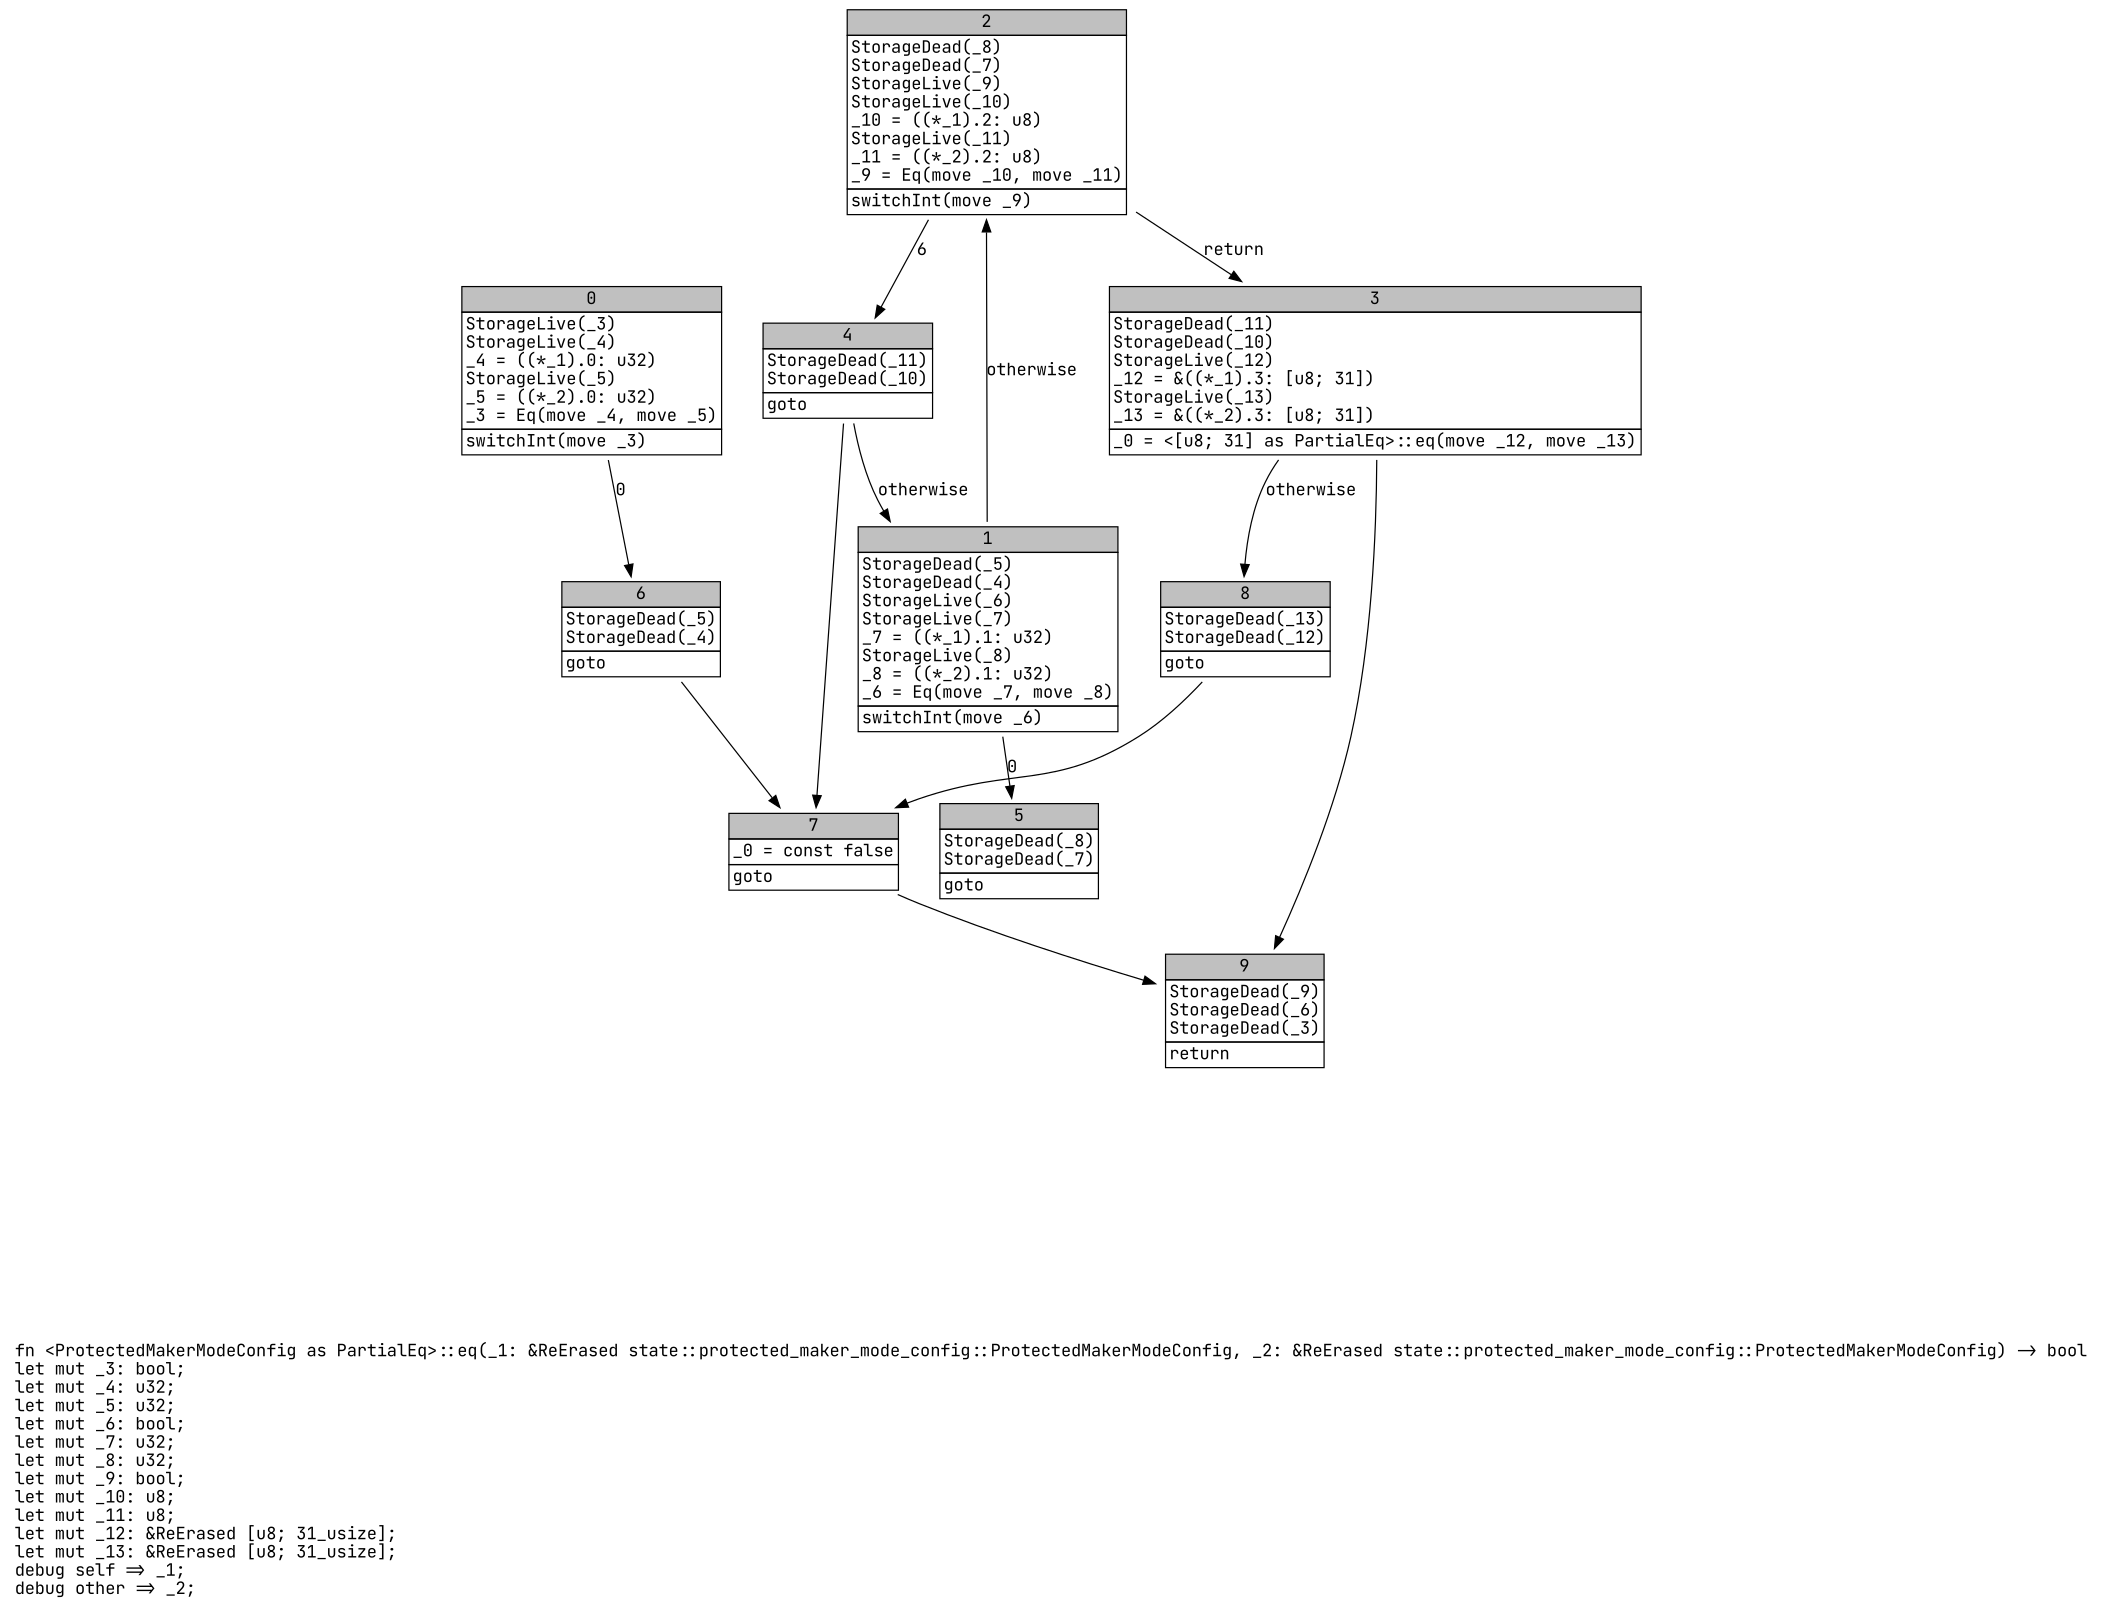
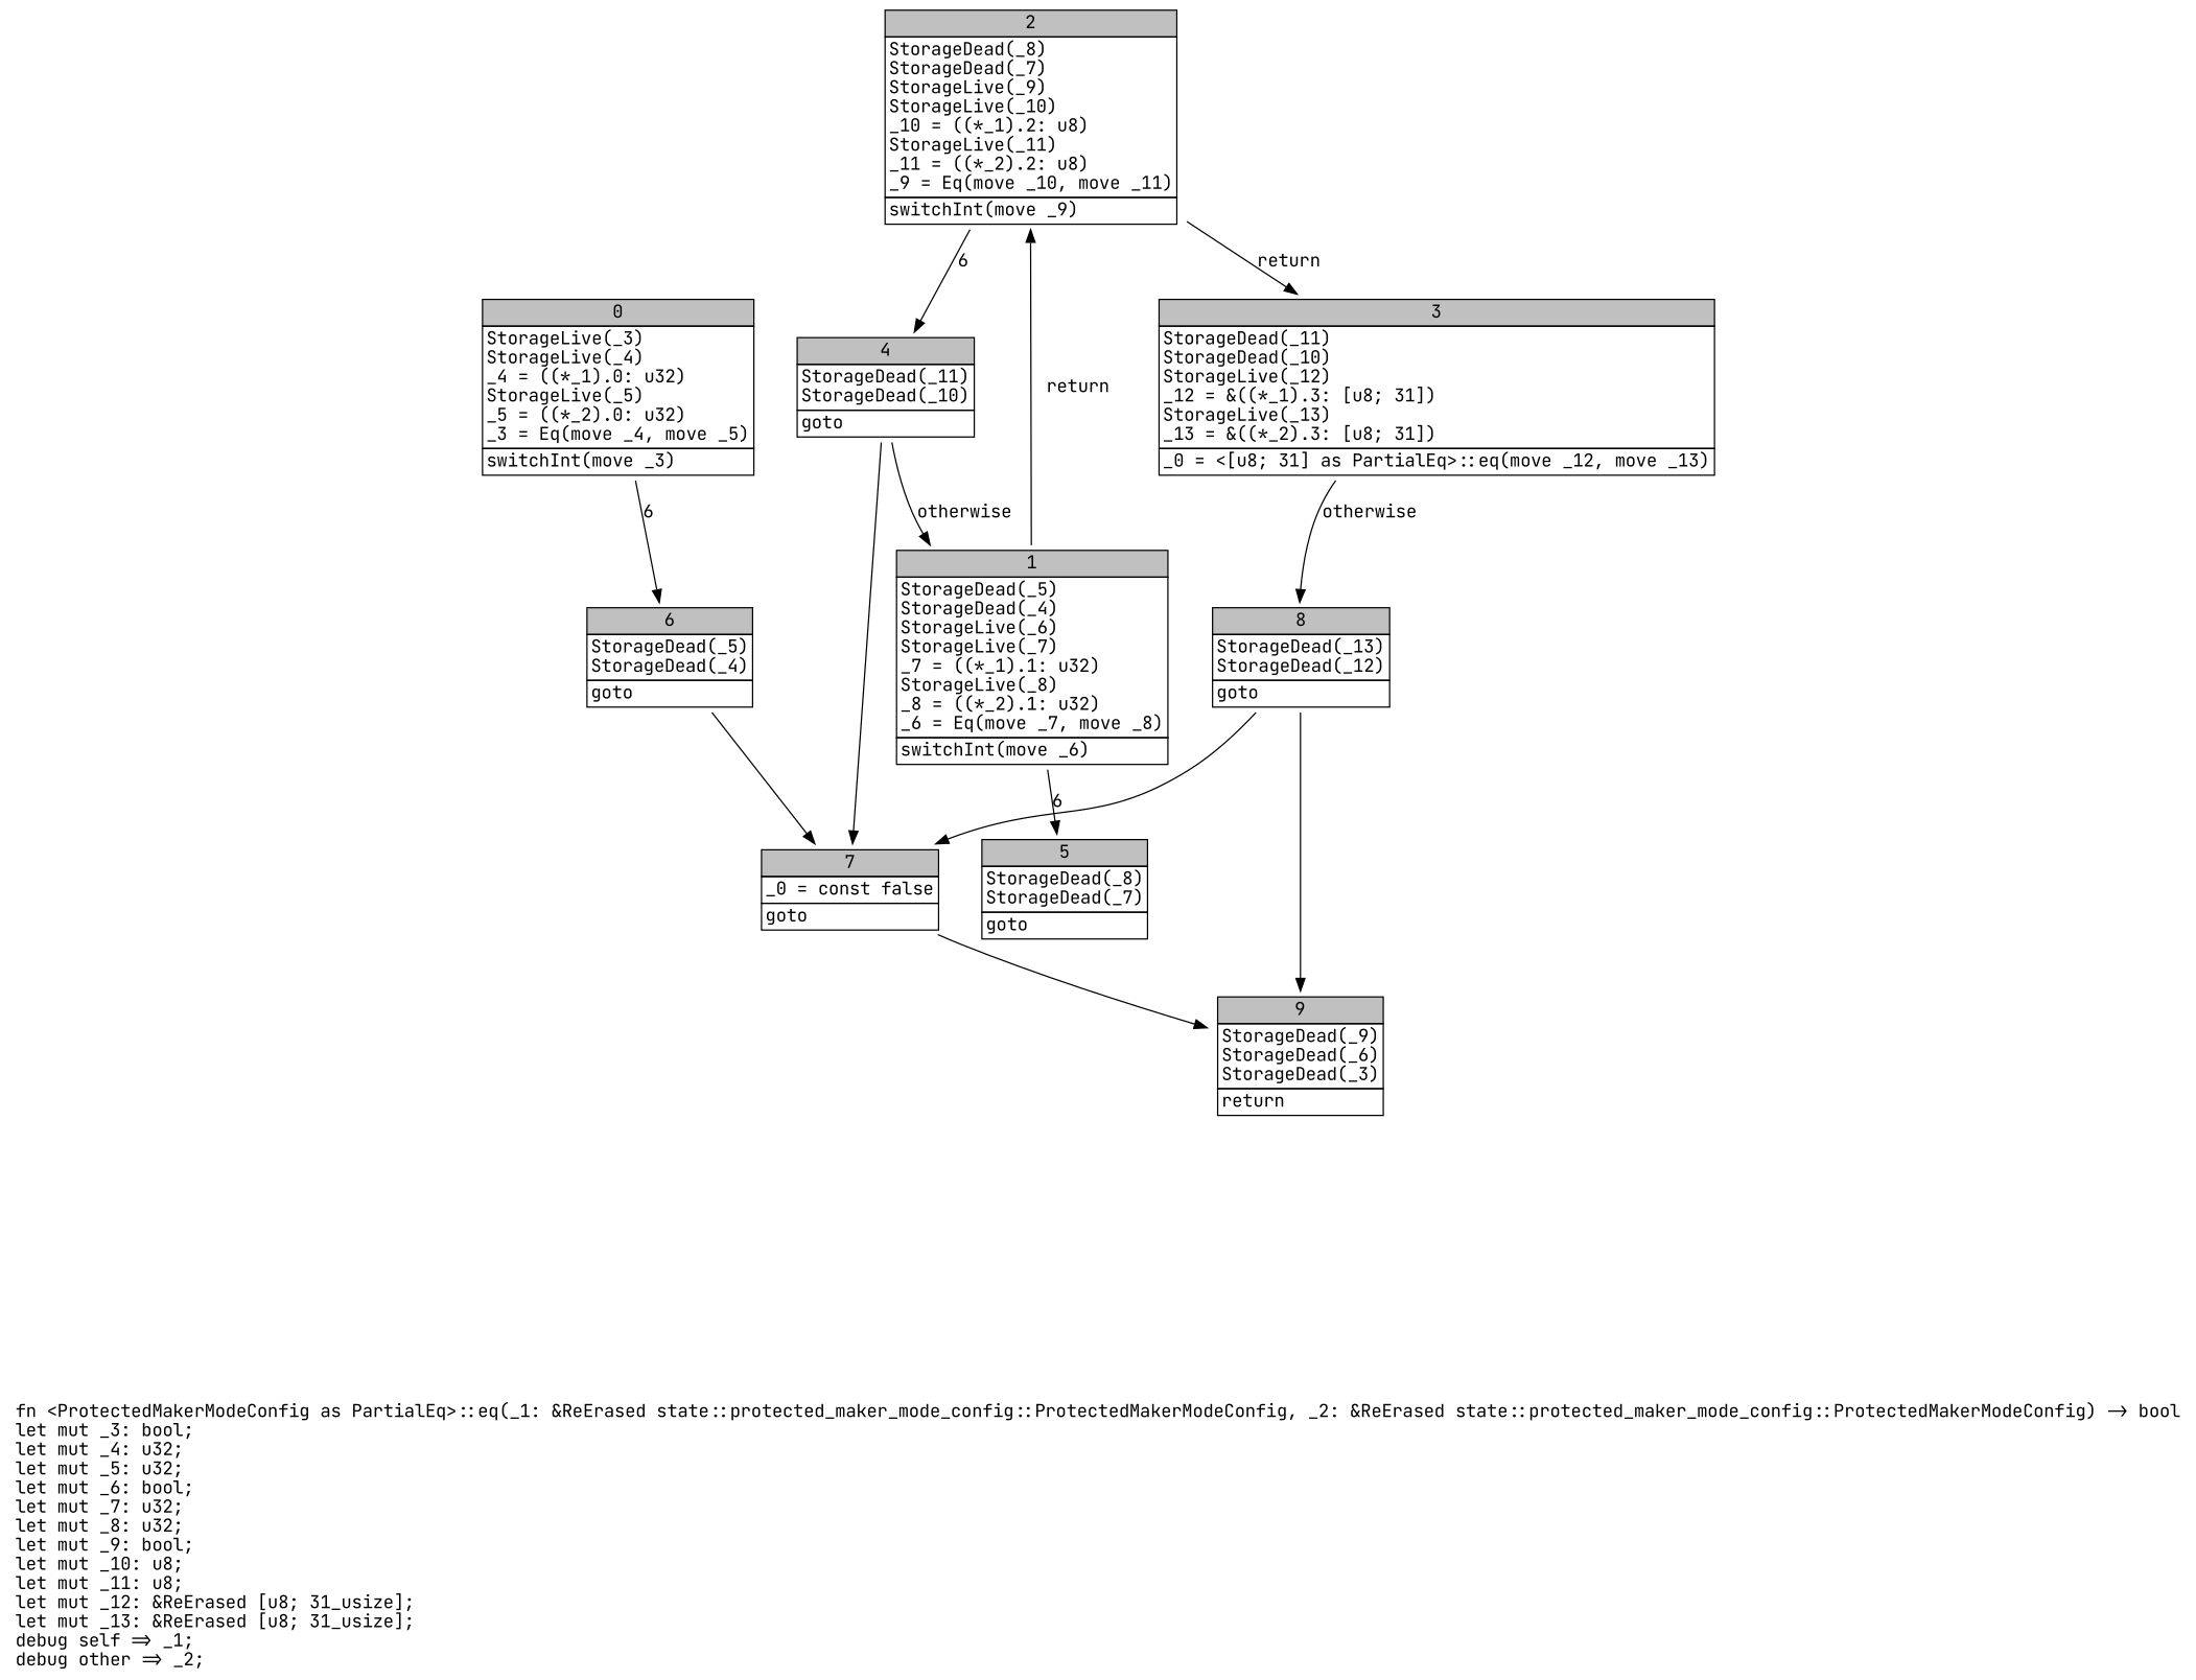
  digraph {
    fontname="JetBrains Mono"
    label=<fn &lt;ProtectedMakerModeConfig as PartialEq&gt;::eq(_1: &amp;ReErased state::protected_maker_mode_config::ProtectedMakerModeConfig, _2: &amp;ReErased state::protected_maker_mode_config::ProtectedMakerModeConfig) -&gt; bool<br align="left"/>let mut _3: bool;<br align="left"/>let mut _4: u32;<br align="left"/>let mut _5: u32;<br align="left"/>let mut _6: bool;<br align="left"/>let mut _7: u32;<br align="left"/>let mut _8: u32;<br align="left"/>let mut _9: bool;<br align="left"/>let mut _10: u8;<br align="left"/>let mut _11: u8;<br align="left"/>let mut _12: &amp;ReErased [u8; 31_usize];<br align="left"/>let mut _13: &amp;ReErased [u8; 31_usize];<br align="left"/>debug self =&gt; _1;<br align="left"/>debug other =&gt; _2;<br align="left"/>>
    node [fontname="JetBrains Mono" shape=none]
    edge [fontname="JetBrains Mono"]
    n1 [label=<<table border="0" cellborder="1" cellspacing="0"><tr><td bgcolor="gray" align="center" colspan="1">0</td></tr><tr><td align="left" balign="left">StorageLive(_3)<br/>StorageLive(_4)<br/>_4 = ((*_1).0: u32)<br/>StorageLive(_5)<br/>_5 = ((*_2).0: u32)<br/>_3 = Eq(move _4, move _5)<br/></td></tr><tr><td align="left">switchInt(move _3)</td></tr></table>>]
    n2 [label=<<table border="0" cellborder="1" cellspacing="0"><tr><td bgcolor="gray" align="center" colspan="1">6</td></tr><tr><td align="left" balign="left">StorageDead(_5)<br/>StorageDead(_4)<br/></td></tr><tr><td align="left">goto</td></tr></table>>]
    n3 [label=<<table border="0" cellborder="1" cellspacing="0"><tr><td bgcolor="gray" align="center" colspan="1">1</td></tr><tr><td align="left" balign="left">StorageDead(_5)<br/>StorageDead(_4)<br/>StorageLive(_6)<br/>StorageLive(_7)<br/>_7 = ((*_1).1: u32)<br/>StorageLive(_8)<br/>_8 = ((*_2).1: u32)<br/>_6 = Eq(move _7, move _8)<br/></td></tr><tr><td align="left">switchInt(move _6)</td></tr></table>>]
    n4 [label=<<table border="0" cellborder="1" cellspacing="0"><tr><td bgcolor="gray" align="center" colspan="1">2</td></tr><tr><td align="left" balign="left">StorageDead(_8)<br/>StorageDead(_7)<br/>StorageLive(_9)<br/>StorageLive(_10)<br/>_10 = ((*_1).2: u8)<br/>StorageLive(_11)<br/>_11 = ((*_2).2: u8)<br/>_9 = Eq(move _10, move _11)<br/></td></tr><tr><td align="left">switchInt(move _9)</td></tr></table>>]
    n5 [label=<<table border="0" cellborder="1" cellspacing="0"><tr><td bgcolor="gray" align="center" colspan="1">5</td></tr><tr><td align="left" balign="left">StorageDead(_8)<br/>StorageDead(_7)<br/></td></tr><tr><td align="left">goto</td></tr></table>>]
    n6 [label=<<table border="0" cellborder="1" cellspacing="0"><tr><td bgcolor="gray" align="center" colspan="1">7</td></tr><tr><td align="left" balign="left">_0 = const false<br/></td></tr><tr><td align="left">goto</td></tr></table>>]
    n7 [label=<<table border="0" cellborder="1" cellspacing="0"><tr><td bgcolor="gray" align="center" colspan="1">3</td></tr><tr><td align="left" balign="left">StorageDead(_11)<br/>StorageDead(_10)<br/>StorageLive(_12)<br/>_12 = &amp;((*_1).3: [u8; 31])<br/>StorageLive(_13)<br/>_13 = &amp;((*_2).3: [u8; 31])<br/></td></tr><tr><td align="left">_0 = &lt;[u8; 31] as PartialEq&gt;::eq(move _12, move _13)</td></tr></table>>]
    n8 [label=<<table border="0" cellborder="1" cellspacing="0"><tr><td bgcolor="gray" align="center" colspan="1">4</td></tr><tr><td align="left" balign="left">StorageDead(_11)<br/>StorageDead(_10)<br/></td></tr><tr><td align="left">goto</td></tr></table>>]
    n9 [label=<<table border="0" cellborder="1" cellspacing="0"><tr><td bgcolor="gray" align="center" colspan="1">8</td></tr><tr><td align="left" balign="left">StorageDead(_13)<br/>StorageDead(_12)<br/></td></tr><tr><td align="left">goto</td></tr></table>>]
    n10 [label=<<table border="0" cellborder="1" cellspacing="0"><tr><td bgcolor="gray" align="center" colspan="1">9</td></tr><tr><td align="left" balign="left">StorageDead(_9)<br/>StorageDead(_6)<br/>StorageDead(_3)<br/></td></tr><tr><td align="left">return</td></tr></table>>]
-   n1 -> n2 [label=0]
+   n1 -> n2 [label=6]
    n2 -> n6
-   n3 -> n4 [label=otherwise]
-   n3 -> n5 [label=0]
+   n3 -> n4 [label=return]
+   n3 -> n5 [label=6]
    n4 -> n7 [label=return]
    n4 -> n8 [label=6]
    n6 -> n10
    n7 -> n9 [label=otherwise]
    n8 -> n3 [label=otherwise]
    n8 -> n6
    n9 -> n6
-   n7 -> n10
+   n9 -> n10
  }
